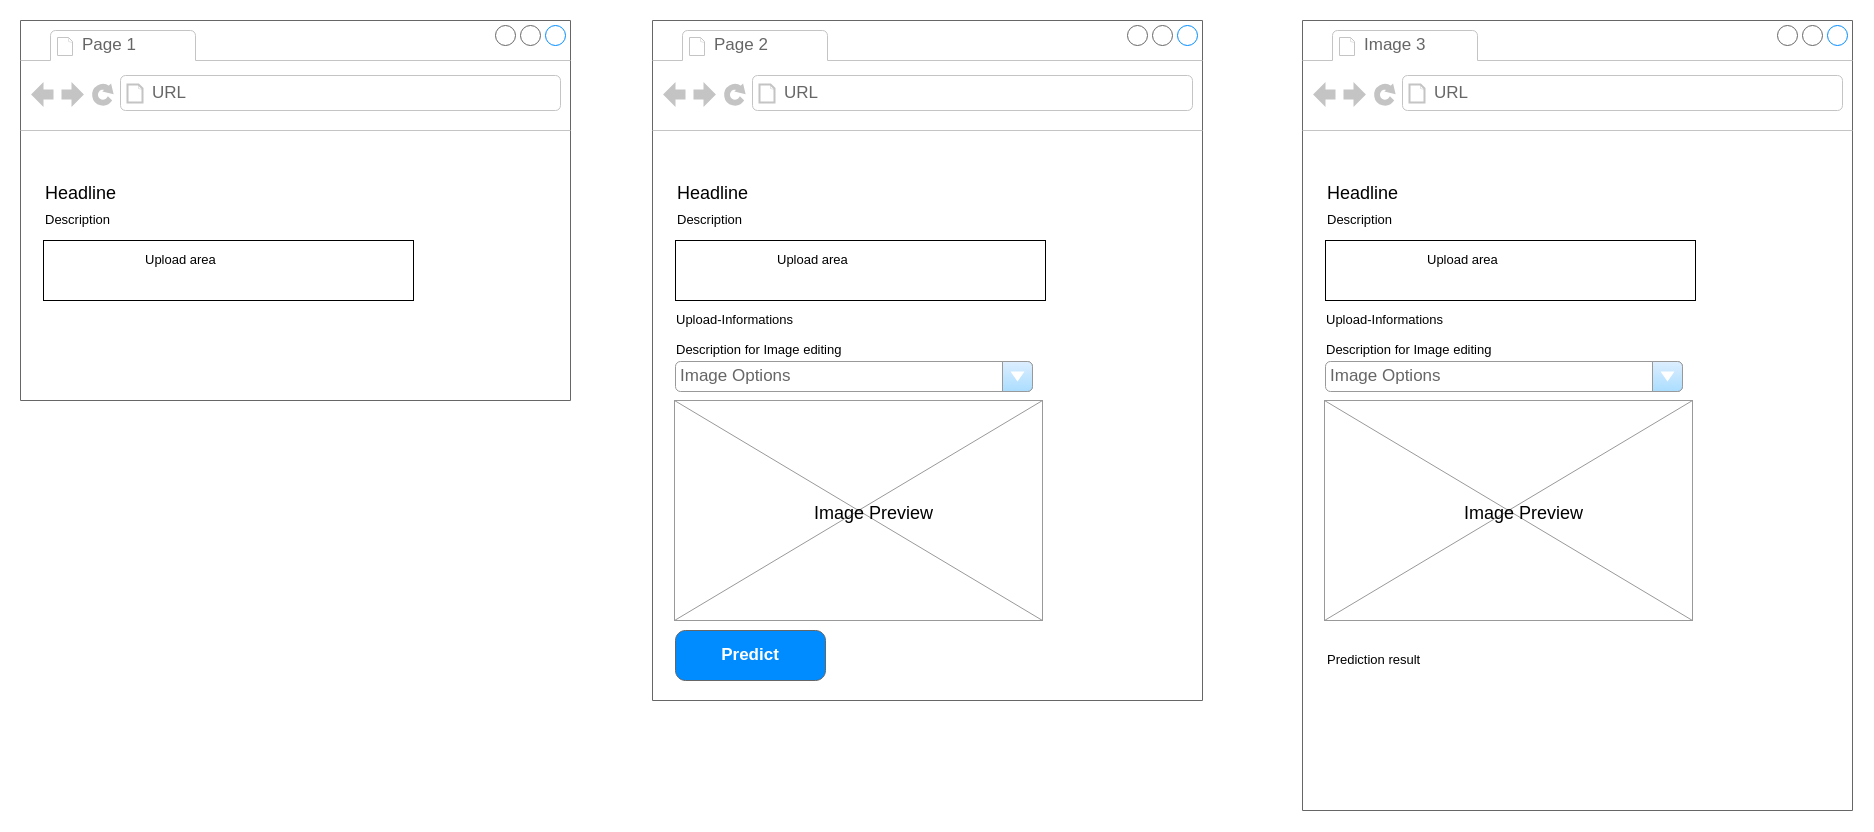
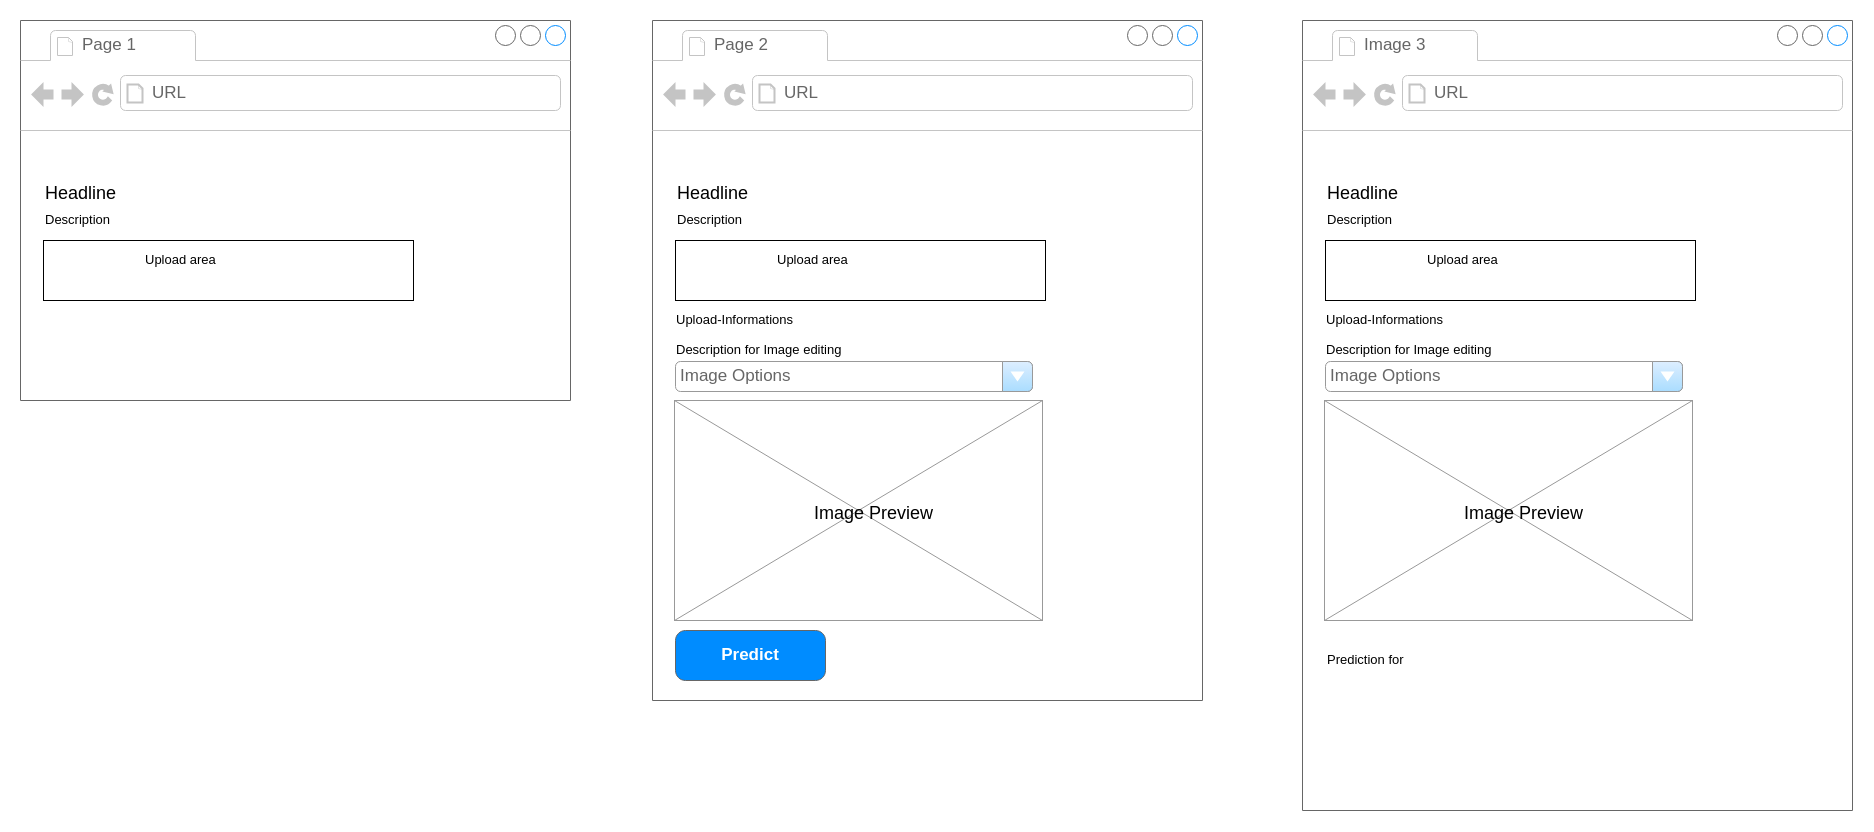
  <mxCell id="0" />
  <mxCell id="1" parent="0" />
  <mxCell id="2" value="" style="strokeWidth=1;shadow=0;dashed=0;align=center;html=1;shape=mxgraph.mockup.containers.browserWindow;rSize=0;strokeColor=#666666;strokeColor2=#008cff;strokeColor3=#c4c4c4;mainText=,;recursiveResize=0;fontSize=13;" vertex="1" parent="1"><mxGeometry x="20" y="20" width="550" height="380" as="geometry" /></mxCell>
  <mxCell id="3" value="Page 1" style="strokeWidth=1;shadow=0;dashed=0;align=center;html=1;shape=mxgraph.mockup.containers.anchor;fontSize=17;fontColor=#666666;align=left;" vertex="1" parent="2"><mxGeometry x="60" y="12" width="110" height="26" as="geometry" /></mxCell>
  <mxCell id="4" value="URL" style="strokeWidth=1;shadow=0;dashed=0;align=center;html=1;shape=mxgraph.mockup.containers.anchor;rSize=0;fontSize=17;fontColor=#666666;align=left;" vertex="1" parent="2"><mxGeometry x="130" y="60" width="250" height="26" as="geometry" /></mxCell>
  <mxCell id="5" value="Headline" style="text;spacingTop=-5;fontSize=18;fontStyle=0" parent="1" vertex="1"><mxGeometry x="43" y="180" width="230" height="20" as="geometry" /></mxCell>
  <mxCell id="6" value="Description" style="text;spacingTop=-5;fontSize=13;fontStyle=0" vertex="1" parent="1"><mxGeometry x="43" y="210" width="230" height="20" as="geometry" /></mxCell>
  <mxCell id="7" value="" style="rounded=0;whiteSpace=wrap;html=1;fontSize=13;" vertex="1" parent="1"><mxGeometry x="43" y="240" width="370" height="60" as="geometry" /></mxCell>
  <mxCell id="8" value="" style="shape=image;html=1;verticalAlign=top;verticalLabelPosition=bottom;labelBackgroundColor=#ffffff;imageAspect=0;aspect=fixed;image=https://cdn4.iconfinder.com/data/icons/ionicons/512/icon-upload-128.png;fontSize=13;" vertex="1" parent="1"><mxGeometry x="83" y="240" width="60" height="60" as="geometry" /></mxCell>
  <mxCell id="9" value="Upload area" style="text;spacingTop=-5;fontSize=13;fontStyle=0" vertex="1" parent="1"><mxGeometry x="143" y="250" width="230" height="20" as="geometry" /></mxCell>
  <mxCell id="10" value="" style="strokeWidth=1;shadow=0;dashed=0;align=center;html=1;shape=mxgraph.mockup.containers.browserWindow;rSize=0;strokeColor=#666666;strokeColor2=#008cff;strokeColor3=#c4c4c4;mainText=,;recursiveResize=0;fontSize=13;" vertex="1" parent="1"><mxGeometry x="652" y="20" width="550" height="680" as="geometry" /></mxCell>
  <mxCell id="11" value="Page 2" style="strokeWidth=1;shadow=0;dashed=0;align=center;html=1;shape=mxgraph.mockup.containers.anchor;fontSize=17;fontColor=#666666;align=left;" vertex="1" parent="10"><mxGeometry x="60" y="12" width="110" height="26" as="geometry" /></mxCell>
  <mxCell id="12" value="URL" style="strokeWidth=1;shadow=0;dashed=0;align=center;html=1;shape=mxgraph.mockup.containers.anchor;rSize=0;fontSize=17;fontColor=#666666;align=left;" vertex="1" parent="10"><mxGeometry x="130" y="60" width="250" height="26" as="geometry" /></mxCell>
  <mxCell id="13" value="Upload-Informations" style="text;spacingTop=-5;fontSize=13;fontStyle=0" vertex="1" parent="10"><mxGeometry x="22" y="290" width="230" height="20" as="geometry" /></mxCell>
  <mxCell id="14" value="Description for Image editing" style="text;spacingTop=-5;fontSize=13;fontStyle=0" vertex="1" parent="10"><mxGeometry x="22" y="320" width="230" height="20" as="geometry" /></mxCell>
  <mxCell id="15" value="" style="verticalLabelPosition=bottom;shadow=0;dashed=0;align=center;html=1;verticalAlign=top;strokeWidth=1;shape=mxgraph.mockup.graphics.simpleIcon;strokeColor=#999999;fontSize=13;" vertex="1" parent="10"><mxGeometry x="22" y="380" width="368" height="220" as="geometry" /></mxCell>
  <mxCell id="16" value="Image Options" style="strokeWidth=1;shadow=0;dashed=0;align=center;html=1;shape=mxgraph.mockup.forms.comboBox;strokeColor=#999999;fillColor=#ddeeff;align=left;fillColor2=#aaddff;mainText=;fontColor=#666666;fontSize=17;spacingLeft=3;" vertex="1" parent="10"><mxGeometry x="23" y="341" width="357" height="30" as="geometry" /></mxCell>
  <mxCell id="17" value="Image Preview" style="text;spacingTop=-5;fontSize=18;fontStyle=0" vertex="1" parent="10"><mxGeometry x="160" y="480" width="140" height="20" as="geometry" /></mxCell>
  <mxCell id="18" value="Predict" style="strokeWidth=1;shadow=0;dashed=0;align=center;html=1;shape=mxgraph.mockup.buttons.button;strokeColor=#666666;fontColor=#ffffff;mainText=;buttonStyle=round;fontSize=17;fontStyle=1;fillColor=#008cff;whiteSpace=wrap;" vertex="1" parent="10"><mxGeometry x="23" y="610" width="150" height="50" as="geometry" /></mxCell>
  <mxCell id="19" value="Headline" style="text;spacingTop=-5;fontSize=18;fontStyle=0" vertex="1" parent="1"><mxGeometry x="675" y="180" width="230" height="20" as="geometry" /></mxCell>
  <mxCell id="20" value="Description" style="text;spacingTop=-5;fontSize=13;fontStyle=0" vertex="1" parent="1"><mxGeometry x="675" y="210" width="230" height="20" as="geometry" /></mxCell>
  <mxCell id="21" value="" style="rounded=0;whiteSpace=wrap;html=1;fontSize=13;" vertex="1" parent="1"><mxGeometry x="675" y="240" width="370" height="60" as="geometry" /></mxCell>
  <mxCell id="22" value="" style="shape=image;html=1;verticalAlign=top;verticalLabelPosition=bottom;labelBackgroundColor=#ffffff;imageAspect=0;aspect=fixed;image=https://cdn4.iconfinder.com/data/icons/ionicons/512/icon-upload-128.png;fontSize=13;" vertex="1" parent="1"><mxGeometry x="715" y="240" width="60" height="60" as="geometry" /></mxCell>
  <mxCell id="23" value="Upload area" style="text;spacingTop=-5;fontSize=13;fontStyle=0" vertex="1" parent="1"><mxGeometry x="775" y="250" width="230" height="20" as="geometry" /></mxCell>
  <mxCell id="24" value="" style="strokeWidth=1;shadow=0;dashed=0;align=center;html=1;shape=mxgraph.mockup.containers.browserWindow;rSize=0;strokeColor=#666666;strokeColor2=#008cff;strokeColor3=#c4c4c4;mainText=,;recursiveResize=0;fontSize=13;" vertex="1" parent="1"><mxGeometry x="1302" y="20" width="550" height="790" as="geometry" /></mxCell>
  <mxCell id="25" value="Image 3" style="strokeWidth=1;shadow=0;dashed=0;align=center;html=1;shape=mxgraph.mockup.containers.anchor;fontSize=17;fontColor=#666666;align=left;" vertex="1" parent="24"><mxGeometry x="60" y="12" width="110" height="26" as="geometry" /></mxCell>
  <mxCell id="26" value="URL" style="strokeWidth=1;shadow=0;dashed=0;align=center;html=1;shape=mxgraph.mockup.containers.anchor;rSize=0;fontSize=17;fontColor=#666666;align=left;" vertex="1" parent="24"><mxGeometry x="130" y="60" width="250" height="26" as="geometry" /></mxCell>
  <mxCell id="27" value="Upload-Informations" style="text;spacingTop=-5;fontSize=13;fontStyle=0" vertex="1" parent="24"><mxGeometry x="22" y="290" width="230" height="20" as="geometry" /></mxCell>
  <mxCell id="28" value="Description for Image editing" style="text;spacingTop=-5;fontSize=13;fontStyle=0" vertex="1" parent="24"><mxGeometry x="22" y="320" width="230" height="20" as="geometry" /></mxCell>
  <mxCell id="29" value="" style="verticalLabelPosition=bottom;shadow=0;dashed=0;align=center;html=1;verticalAlign=top;strokeWidth=1;shape=mxgraph.mockup.graphics.simpleIcon;strokeColor=#999999;fontSize=13;" vertex="1" parent="24"><mxGeometry x="22" y="380" width="368" height="220" as="geometry" /></mxCell>
  <mxCell id="30" value="Image Options" style="strokeWidth=1;shadow=0;dashed=0;align=center;html=1;shape=mxgraph.mockup.forms.comboBox;strokeColor=#999999;fillColor=#ddeeff;align=left;fillColor2=#aaddff;mainText=;fontColor=#666666;fontSize=17;spacingLeft=3;" vertex="1" parent="24"><mxGeometry x="23" y="341" width="357" height="30" as="geometry" /></mxCell>
  <mxCell id="31" value="Image Preview" style="text;spacingTop=-5;fontSize=18;fontStyle=0" vertex="1" parent="24"><mxGeometry x="160" y="480" width="140" height="20" as="geometry" /></mxCell>
- <mxCell id="32" value="Prediction result" style="text;spacingTop=-5;fontSize=13;fontStyle=0" vertex="1" parent="24"><mxGeometry x="23" y="630" width="230" height="20" as="geometry" /></mxCell>
+ <mxCell id="32" value="Prediction for" style="text;spacingTop=-5;fontSize=13;fontStyle=0" vertex="1" parent="24"><mxGeometry x="23" y="630" width="230" height="20" as="geometry" /></mxCell>
  <mxCell id="33" value="Headline" style="text;spacingTop=-5;fontSize=18;fontStyle=0" vertex="1" parent="1"><mxGeometry x="1325" y="180" width="230" height="20" as="geometry" /></mxCell>
  <mxCell id="34" value="Description" style="text;spacingTop=-5;fontSize=13;fontStyle=0" vertex="1" parent="1"><mxGeometry x="1325" y="210" width="230" height="20" as="geometry" /></mxCell>
  <mxCell id="35" value="" style="rounded=0;whiteSpace=wrap;html=1;fontSize=13;" vertex="1" parent="1"><mxGeometry x="1325" y="240" width="370" height="60" as="geometry" /></mxCell>
  <mxCell id="36" value="" style="shape=image;html=1;verticalAlign=top;verticalLabelPosition=bottom;labelBackgroundColor=#ffffff;imageAspect=0;aspect=fixed;image=https://cdn4.iconfinder.com/data/icons/ionicons/512/icon-upload-128.png;fontSize=13;" vertex="1" parent="1"><mxGeometry x="1365" y="240" width="60" height="60" as="geometry" /></mxCell>
  <mxCell id="37" value="Upload area" style="text;spacingTop=-5;fontSize=13;fontStyle=0" vertex="1" parent="1"><mxGeometry x="1425" y="250" width="230" height="20" as="geometry" /></mxCell>
